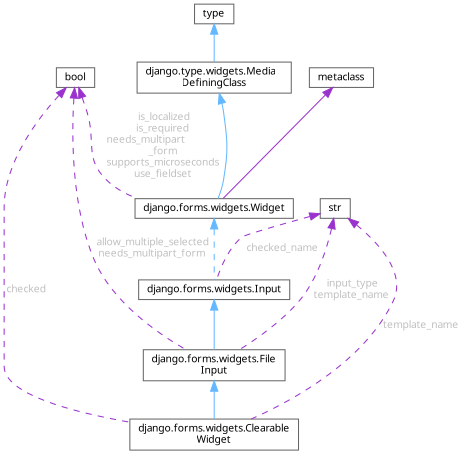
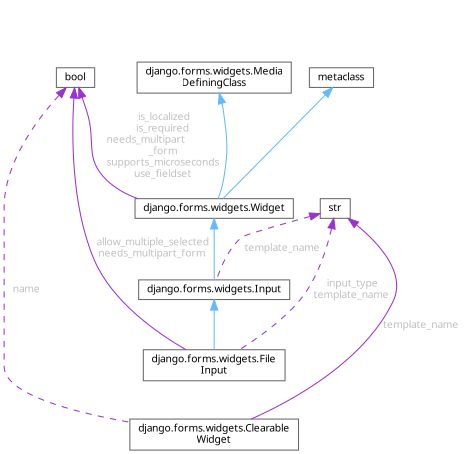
  digraph {
    fontname="Noto Sans"
    node [color=gray40 fillcolor=white fontname="Noto Sans" fontsize=10 shape=box style=filled]
    edge [color=steelblue1 dir=back fontname="Noto Sans" fontsize=10 labelfontname=Helvetica labelfontsize=10 style=solid]
    n1 [height=0.2 label="django.forms.widgets.Clearable\lWidget" width=0.4]
    n2 [height=0.2 label="django.forms.widgets.File\lInput" width=0.4]
    n3 [height=0.2 label="django.forms.widgets.Input" width=0.4]
    n4 [height=0.2 label="django.forms.widgets.Widget" width=0.4]
    n5 [height=0.2 label=metaclass width=0.4]
-   n6 [height=0.2 label="django.type.widgets.Media\lDefiningClass" width=0.4]
-   n7 [height=0.2 label=type width=0.4]
+   n6 [height=0.2 label="django.forms.widgets.Media\lDefiningClass" width=0.4]
    n8 [height=0.2 label=bool width=0.4]
    n9 [height=0.2 label=str width=0.4]
-   n2 -> n1
    n3 -> n2
-   n4 -> n3 [style=dashed]
-   n5 -> n4 [color=darkorchid3]
+   n4 -> n3
+   n5 -> n4
    n6 -> n4
-   n7 -> n6
-   n8 -> n1 [color=darkorchid3 fontcolor=grey label=" checked" style=dashed]
-   n8 -> n2 [color=darkorchid3 fontcolor=grey label=" allow_multiple_selected\nneeds_multipart_form" style=dashed]
-   n8 -> n4 [color=darkorchid3 fontcolor=grey label=" is_localized\nis_required\nneeds_multipart\l_form\nsupports_microseconds\nuse_fieldset" style=dashed]
-   n9 -> n1 [color=darkorchid3 fontcolor=grey label=" template_name" style=dashed]
+   n8 -> n1 [color=darkorchid3 fontcolor=grey label=" name" style=dashed]
+   n8 -> n2 [color=darkorchid3 fontcolor=grey label=" allow_multiple_selected\nneeds_multipart_form"]
+   n8 -> n4 [color=darkorchid3 fontcolor=grey label=" is_localized\nis_required\nneeds_multipart\l_form\nsupports_microseconds\nuse_fieldset"]
+   n9 -> n1 [color=darkorchid3 fontcolor=grey label=" template_name"]
    n9 -> n2 [color=darkorchid3 fontcolor=grey label=" input_type\ntemplate_name" style=dashed]
-   n9 -> n3 [color=darkorchid3 fontcolor=grey label=" checked_name" style=dashed]
+   n9 -> n3 [color=darkorchid3 fontcolor=grey label=" template_name" style=dashed]
  }
